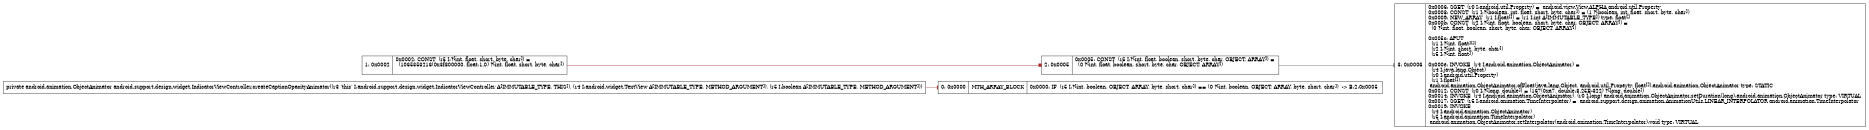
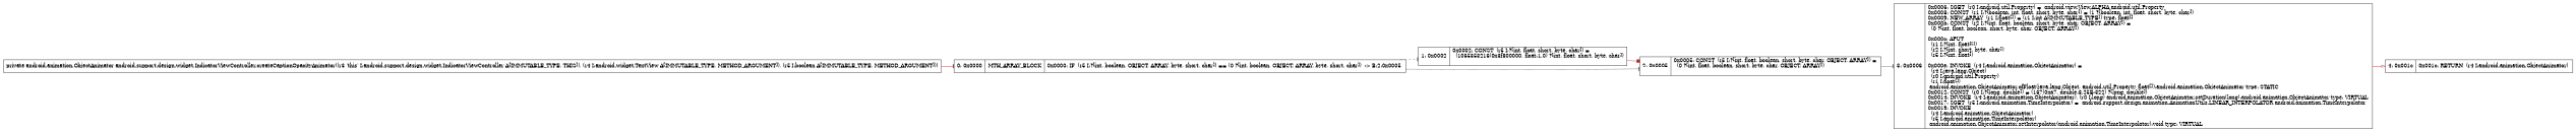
  digraph {
    rankdir=LR
    node [shape=record]
    edge [arrowhead=tee color=gray40]
    n1 [label="{0\:\ 0x0000|MTH_ARRAY_BLOCK\l|0x0000: IF  (r5 I:?[int, boolean, OBJECT, ARRAY, byte, short, char]) == (0 ?[int, boolean, OBJECT, ARRAY, byte, short, char])  \-\> B:2:0x0005 \l}"]
    n2 [label="{1\:\ 0x0002|0x0002: CONST  (r5 I:?[int, float, short, byte, char]) = \l  (1065353216(0x3f800000, float:1.0) ?[int, float, short, byte, char])\l \l}"]
    n3 [label="{2\:\ 0x0005|0x0005: CONST  (r5 I:?[int, float, boolean, short, byte, char, OBJECT, ARRAY]) = \l  (0 ?[int, float, boolean, short, byte, char, OBJECT, ARRAY])\l \l}"]
-   n4 [label="{3\:\ 0x0006|0x0006: SGET  (r0 I:android.util.Property) =  android.view.View.ALPHA android.util.Property \l0x0008: CONST  (r1 I:?[boolean, int, float, short, byte, char]) = (1 ?[boolean, int, float, short, byte, char]) \l0x0009: NEW_ARRAY  (r1 I:float[]) = (r1 I:int A[IMMUTABLE_TYPE]) type: float[] \l0x000b: CONST  (r2 I:?[int, float, boolean, short, byte, char, OBJECT, ARRAY]) = \l  (0 ?[int, float, boolean, short, byte, char, OBJECT, ARRAY])\l \l0x005c: APUT  \l  (r1 I:?[int, float][])\l  (r2 I:?[int, short, byte, char])\l  (r5 I:?[int, float])\l \l0x000e: INVOKE  (r4 I:android.animation.ObjectAnimator) = \l  (r4 I:java.lang.Object)\l  (r0 I:android.util.Property)\l  (r1 I:float[])\l android.animation.ObjectAnimator.ofFloat(java.lang.Object, android.util.Property, float[]):android.animation.ObjectAnimator type: STATIC \l0x0012: CONST  (r0 I:?[long, double]) = (167(0xa7, double:8.25E\-322) ?[long, double]) \l0x0014: INVOKE  (r4 I:android.animation.ObjectAnimator), (r0 I:long) android.animation.ObjectAnimator.setDuration(long):android.animation.ObjectAnimator type: VIRTUAL \l0x0017: SGET  (r5 I:android.animation.TimeInterpolator) =  android.support.design.animation.AnimationUtils.LINEAR_INTERPOLATOR android.animation.TimeInterpolator \l0x0019: INVOKE  \l  (r4 I:android.animation.ObjectAnimator)\l  (r5 I:android.animation.TimeInterpolator)\l android.animation.ObjectAnimator.setInterpolator(android.animation.TimeInterpolator):void type: VIRTUAL \l}"]
+   n4 [label="{3\:\ 0x0006|0x0006: SGET  (r0 I:android.util.Property) =  android.view.View.ALPHA android.util.Property \l0x0008: CONST  (r1 I:?[boolean, int, float, short, byte, char]) = (1 ?[boolean, int, float, short, byte, char]) \l0x0009: NEW_ARRAY  (r1 I:float[]) = (r1 I:int A[IMMUTABLE_TYPE]) type: float[] \l0x000b: CONST  (r2 I:?[int, float, boolean, short, byte, char, OBJECT, ARRAY]) = \l  (0 ?[int, float, boolean, short, byte, char, OBJECT, ARRAY])\l \l0x000c: APUT  \l  (r1 I:?[int, float][])\l  (r2 I:?[int, short, byte, char])\l  (r5 I:?[int, float])\l \l0x000e: INVOKE  (r4 I:android.animation.ObjectAnimator) = \l  (r4 I:java.lang.Object)\l  (r0 I:android.util.Property)\l  (r1 I:float[])\l android.animation.ObjectAnimator.ofFloat(java.lang.Object, android.util.Property, float[]):android.animation.ObjectAnimator type: STATIC \l0x0012: CONST  (r0 I:?[long, double]) = (167(0xa7, double:8.25E\-322) ?[long, double]) \l0x0014: INVOKE  (r4 I:android.animation.ObjectAnimator), (r0 I:long) android.animation.ObjectAnimator.setDuration(long):android.animation.ObjectAnimator type: VIRTUAL \l0x0017: SGET  (r5 I:android.animation.TimeInterpolator) =  android.support.design.animation.AnimationUtils.LINEAR_INTERPOLATOR android.animation.TimeInterpolator \l0x0019: INVOKE  \l  (r4 I:android.animation.ObjectAnimator)\l  (r5 I:android.animation.TimeInterpolator)\l android.animation.ObjectAnimator.setInterpolator(android.animation.TimeInterpolator):void type: VIRTUAL \l}"]
+   n5 [label="{4\:\ 0x001c|0x001c: RETURN  (r4 I:android.animation.ObjectAnimator) \l}"]
    n6 [label="{private android.animation.ObjectAnimator android.support.design.widget.IndicatorViewController.createCaptionOpacityAnimator((r3 'this' I:android.support.design.widget.IndicatorViewController A[IMMUTABLE_TYPE, THIS]), (r4 I:android.widget.TextView A[IMMUTABLE_TYPE, METHOD_ARGUMENT]), (r5 I:boolean A[IMMUTABLE_TYPE, METHOD_ARGUMENT])) }"]
+   n1 -> n2 [style=dashed]
+   n1 -> n3
    n2 -> n3 [arrowhead=box color=brown]
    n3 -> n4
+   n4 -> n5 [arrowhead=onormal color=brown]
    n6 -> n1 [color=brown]
  }
